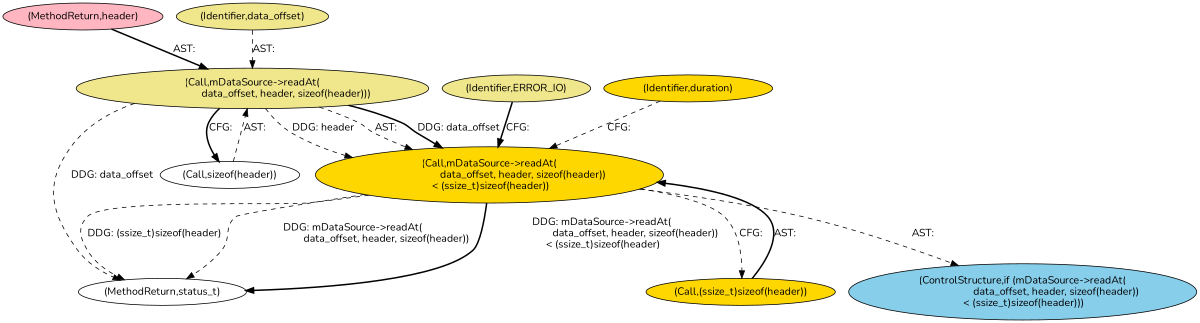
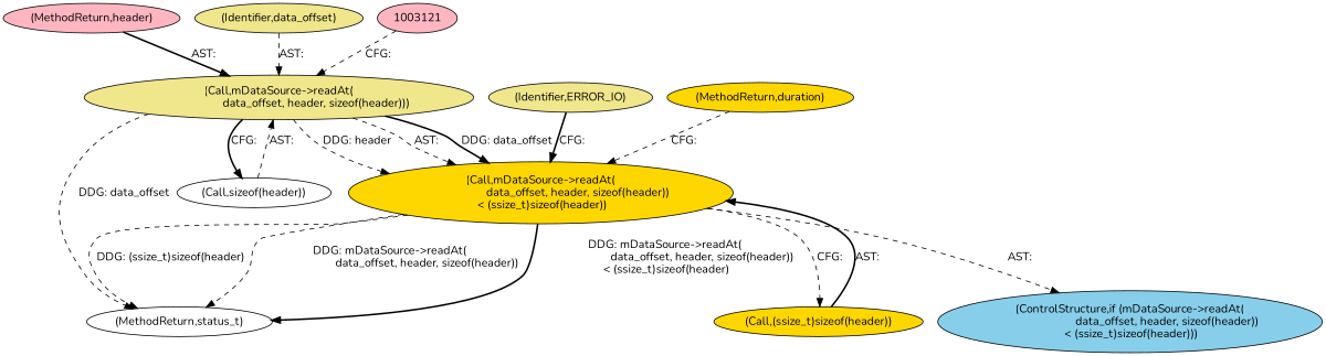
  digraph {
    fontname=Nunito
    node [fillcolor=gold fontname=Nunito style=filled]
    edge [fontname=Nunito style=dashed]
    n1 [label="(Call,mDataSource->readAt(\n                        data_offset, header, sizeof(header))\n < (ssize_t)sizeof(header))"]
    n2 [fillcolor=white label="(MethodReturn,status_t)"]
    n3 [label="(Call,(ssize_t)sizeof(header))"]
    n4 [fillcolor=skyblue label="(ControlStructure,if (mDataSource->readAt(\n                        data_offset, header, sizeof(header))\n < (ssize_t)sizeof(header)))"]
    n5 [fillcolor=khaki label="(Call,mDataSource->readAt(\n                        data_offset, header, sizeof(header)))"]
    n6 [fillcolor=white label="(Call,sizeof(header))"]
    n7 [fillcolor=khaki label="(Identifier,ERROR_IO)"]
-   n8 [label="(Identifier,duration)"]
+   n8 [label="(MethodReturn,duration)"]
    n9 [fillcolor=lightpink label="(MethodReturn,header)"]
    n10 [fillcolor=khaki label="(Identifier,data_offset)"]
+   1003121 [fillcolor=lightpink]
    n1 -> n2 [label="DDG: mDataSource->readAt(\n                        data_offset, header, sizeof(header))\n < (ssize_t)sizeof(header)" style=bold]
    n1 -> n2 [label="DDG: (ssize_t)sizeof(header)"]
    n1 -> n2 [label="DDG: mDataSource->readAt(\n                        data_offset, header, sizeof(header))"]
    n1 -> n3 [label="CFG: "]
    n1 -> n4 [label="AST: "]
    n3 -> n1 [label="AST: " style=bold]
    n5 -> n1 [label="AST: "]
    n5 -> n1 [label="DDG: data_offset" style=bold]
    n5 -> n1 [label="DDG: header"]
    n5 -> n2 [label="DDG: data_offset"]
    n5 -> n6 [label="CFG: " style=bold]
    n6 -> n5 [label="AST: "]
    n7 -> n1 [label="CFG: " style=bold]
    n8 -> n1 [label="CFG: "]
    n9 -> n5 [label="AST: " style=bold]
    n10 -> n5 [label="AST: "]
+   1003121 -> n5 [label="CFG: "]
  }
